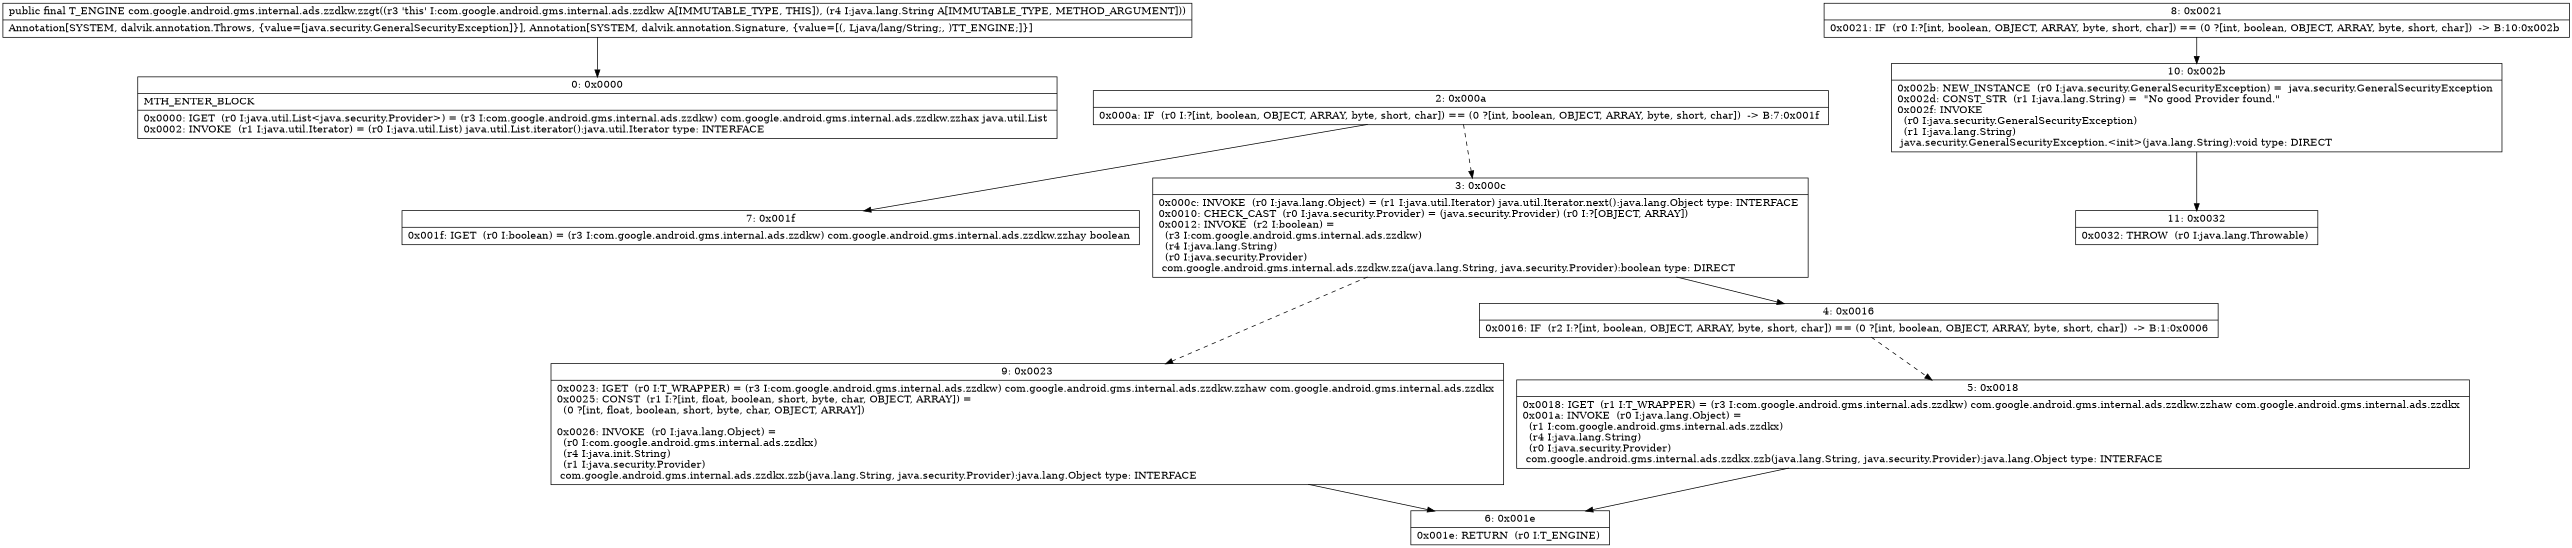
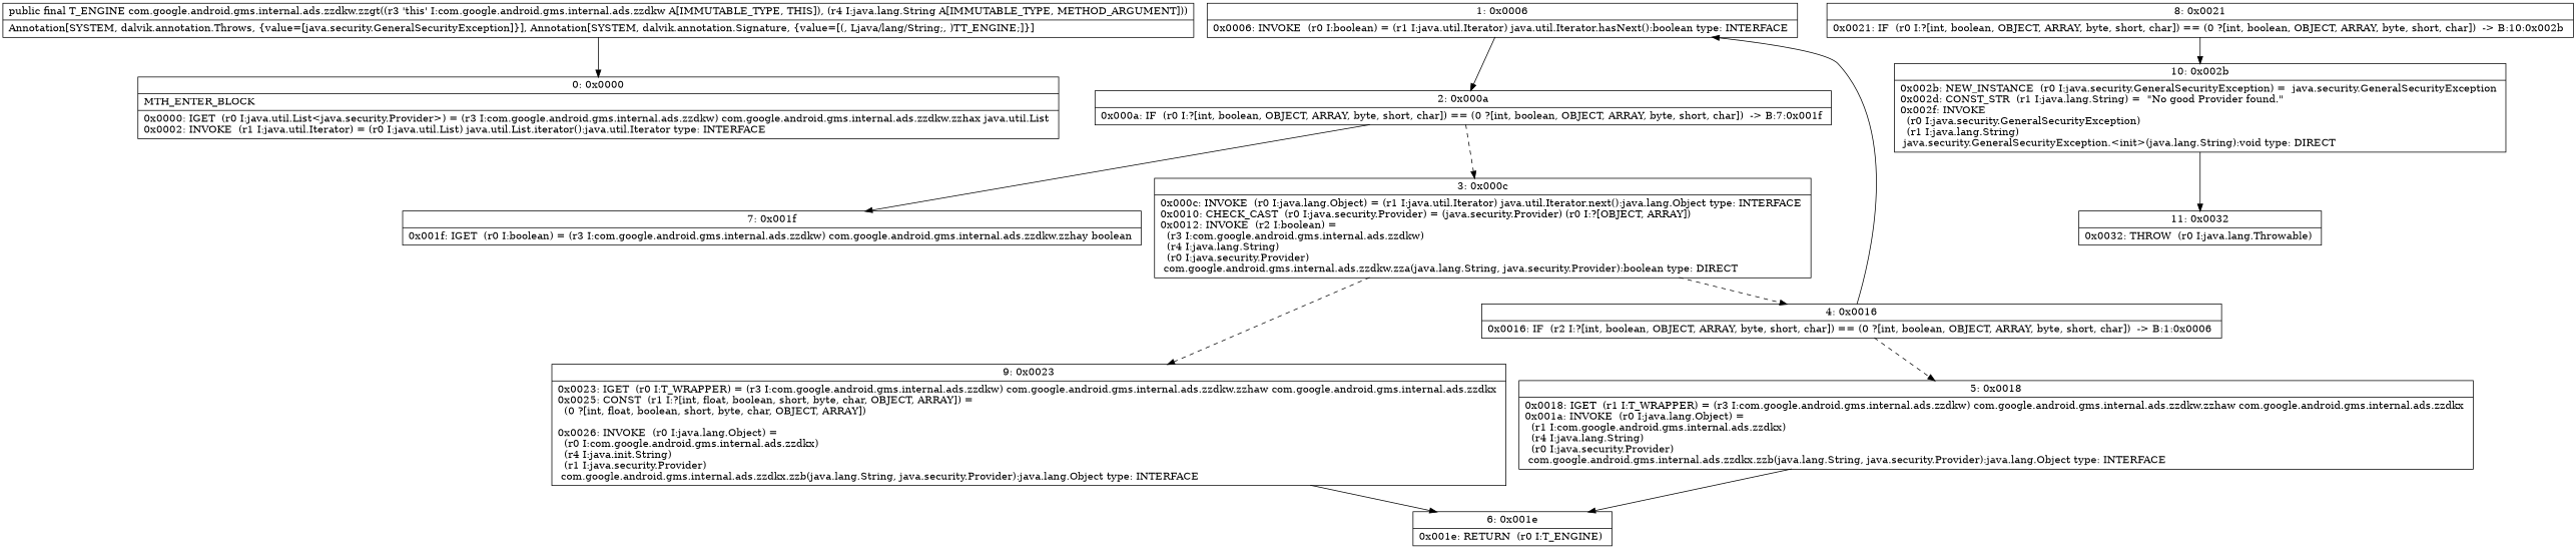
  digraph {
    node [shape=record]
    n1 [label="{0\:\ 0x0000|MTH_ENTER_BLOCK\l|0x0000: IGET  (r0 I:java.util.List\<java.security.Provider\>) = (r3 I:com.google.android.gms.internal.ads.zzdkw) com.google.android.gms.internal.ads.zzdkw.zzhax java.util.List \l0x0002: INVOKE  (r1 I:java.util.Iterator) = (r0 I:java.util.List) java.util.List.iterator():java.util.Iterator type: INTERFACE \l}"]
+   n2 [label="{1\:\ 0x0006|0x0006: INVOKE  (r0 I:boolean) = (r1 I:java.util.Iterator) java.util.Iterator.hasNext():boolean type: INTERFACE \l}"]
    n3 [label="{2\:\ 0x000a|0x000a: IF  (r0 I:?[int, boolean, OBJECT, ARRAY, byte, short, char]) == (0 ?[int, boolean, OBJECT, ARRAY, byte, short, char])  \-\> B:7:0x001f \l}"]
    n4 [label="{3\:\ 0x000c|0x000c: INVOKE  (r0 I:java.lang.Object) = (r1 I:java.util.Iterator) java.util.Iterator.next():java.lang.Object type: INTERFACE \l0x0010: CHECK_CAST  (r0 I:java.security.Provider) = (java.security.Provider) (r0 I:?[OBJECT, ARRAY]) \l0x0012: INVOKE  (r2 I:boolean) = \l  (r3 I:com.google.android.gms.internal.ads.zzdkw)\l  (r4 I:java.lang.String)\l  (r0 I:java.security.Provider)\l com.google.android.gms.internal.ads.zzdkw.zza(java.lang.String, java.security.Provider):boolean type: DIRECT \l}"]
    n5 [label="{7\:\ 0x001f|0x001f: IGET  (r0 I:boolean) = (r3 I:com.google.android.gms.internal.ads.zzdkw) com.google.android.gms.internal.ads.zzdkw.zzhay boolean \l}"]
    n6 [label="{4\:\ 0x0016|0x0016: IF  (r2 I:?[int, boolean, OBJECT, ARRAY, byte, short, char]) == (0 ?[int, boolean, OBJECT, ARRAY, byte, short, char])  \-\> B:1:0x0006 \l}"]
    n7 [label="{9\:\ 0x0023|0x0023: IGET  (r0 I:T_WRAPPER) = (r3 I:com.google.android.gms.internal.ads.zzdkw) com.google.android.gms.internal.ads.zzdkw.zzhaw com.google.android.gms.internal.ads.zzdkx \l0x0025: CONST  (r1 I:?[int, float, boolean, short, byte, char, OBJECT, ARRAY]) = \l  (0 ?[int, float, boolean, short, byte, char, OBJECT, ARRAY])\l \l0x0026: INVOKE  (r0 I:java.lang.Object) = \l  (r0 I:com.google.android.gms.internal.ads.zzdkx)\l  (r4 I:java.init.String)\l  (r1 I:java.security.Provider)\l com.google.android.gms.internal.ads.zzdkx.zzb(java.lang.String, java.security.Provider):java.lang.Object type: INTERFACE \l}"]
    n8 [label="{5\:\ 0x0018|0x0018: IGET  (r1 I:T_WRAPPER) = (r3 I:com.google.android.gms.internal.ads.zzdkw) com.google.android.gms.internal.ads.zzdkw.zzhaw com.google.android.gms.internal.ads.zzdkx \l0x001a: INVOKE  (r0 I:java.lang.Object) = \l  (r1 I:com.google.android.gms.internal.ads.zzdkx)\l  (r4 I:java.lang.String)\l  (r0 I:java.security.Provider)\l com.google.android.gms.internal.ads.zzdkx.zzb(java.lang.String, java.security.Provider):java.lang.Object type: INTERFACE \l}"]
    n9 [label="{6\:\ 0x001e|0x001e: RETURN  (r0 I:T_ENGINE) \l}"]
    n10 [label="{8\:\ 0x0021|0x0021: IF  (r0 I:?[int, boolean, OBJECT, ARRAY, byte, short, char]) == (0 ?[int, boolean, OBJECT, ARRAY, byte, short, char])  \-\> B:10:0x002b \l}"]
    n11 [label="{10\:\ 0x002b|0x002b: NEW_INSTANCE  (r0 I:java.security.GeneralSecurityException) =  java.security.GeneralSecurityException \l0x002d: CONST_STR  (r1 I:java.lang.String) =  \"No good Provider found.\" \l0x002f: INVOKE  \l  (r0 I:java.security.GeneralSecurityException)\l  (r1 I:java.lang.String)\l java.security.GeneralSecurityException.\<init\>(java.lang.String):void type: DIRECT \l}"]
    n12 [label="{11\:\ 0x0032|0x0032: THROW  (r0 I:java.lang.Throwable) \l}"]
    n13 [label="{public final T_ENGINE com.google.android.gms.internal.ads.zzdkw.zzgt((r3 'this' I:com.google.android.gms.internal.ads.zzdkw A[IMMUTABLE_TYPE, THIS]), (r4 I:java.lang.String A[IMMUTABLE_TYPE, METHOD_ARGUMENT]))  | Annotation[SYSTEM, dalvik.annotation.Throws, \{value=[java.security.GeneralSecurityException]\}], Annotation[SYSTEM, dalvik.annotation.Signature, \{value=[(, Ljava\/lang\/String;, )TT_ENGINE;]\}]\l}"]
+   n2 -> n3
    n3 -> n4 [style=dashed]
    n3 -> n5
-   n4 -> n6
+   n4 -> n6 [style=dashed]
    n4 -> n7 [style=dashed]
+   n6 -> n2
    n6 -> n8 [style=dashed]
    n7 -> n9
    n8 -> n9
    n10 -> n11
    n11 -> n12
    n13 -> n1
  }
